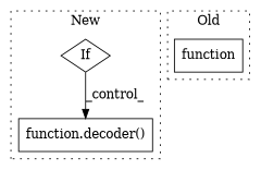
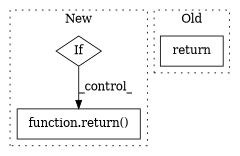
  digraph {
    node [shape=box]
-   n1 [a=75 l="8,22" label="function.decoder()" s="5889,5900"]
+   n1 [a=75 l="8,22" label="function.return()" s="5889,5900"]
    n2 [a=96 l=3 label=If s=5581 shape=diamond]
-   n3 [a=93 l=7 label=function s=5523]
+   n3 [a=93 l=7 label=return s=5523]
    subgraph cluster_1 {
      label=New
      style=dotted
      n1
      n2
    }
    subgraph cluster_2 {
      label=Old
      style=dotted
      n3
    }
    n2 -> n1 [label=_control_]
  }
